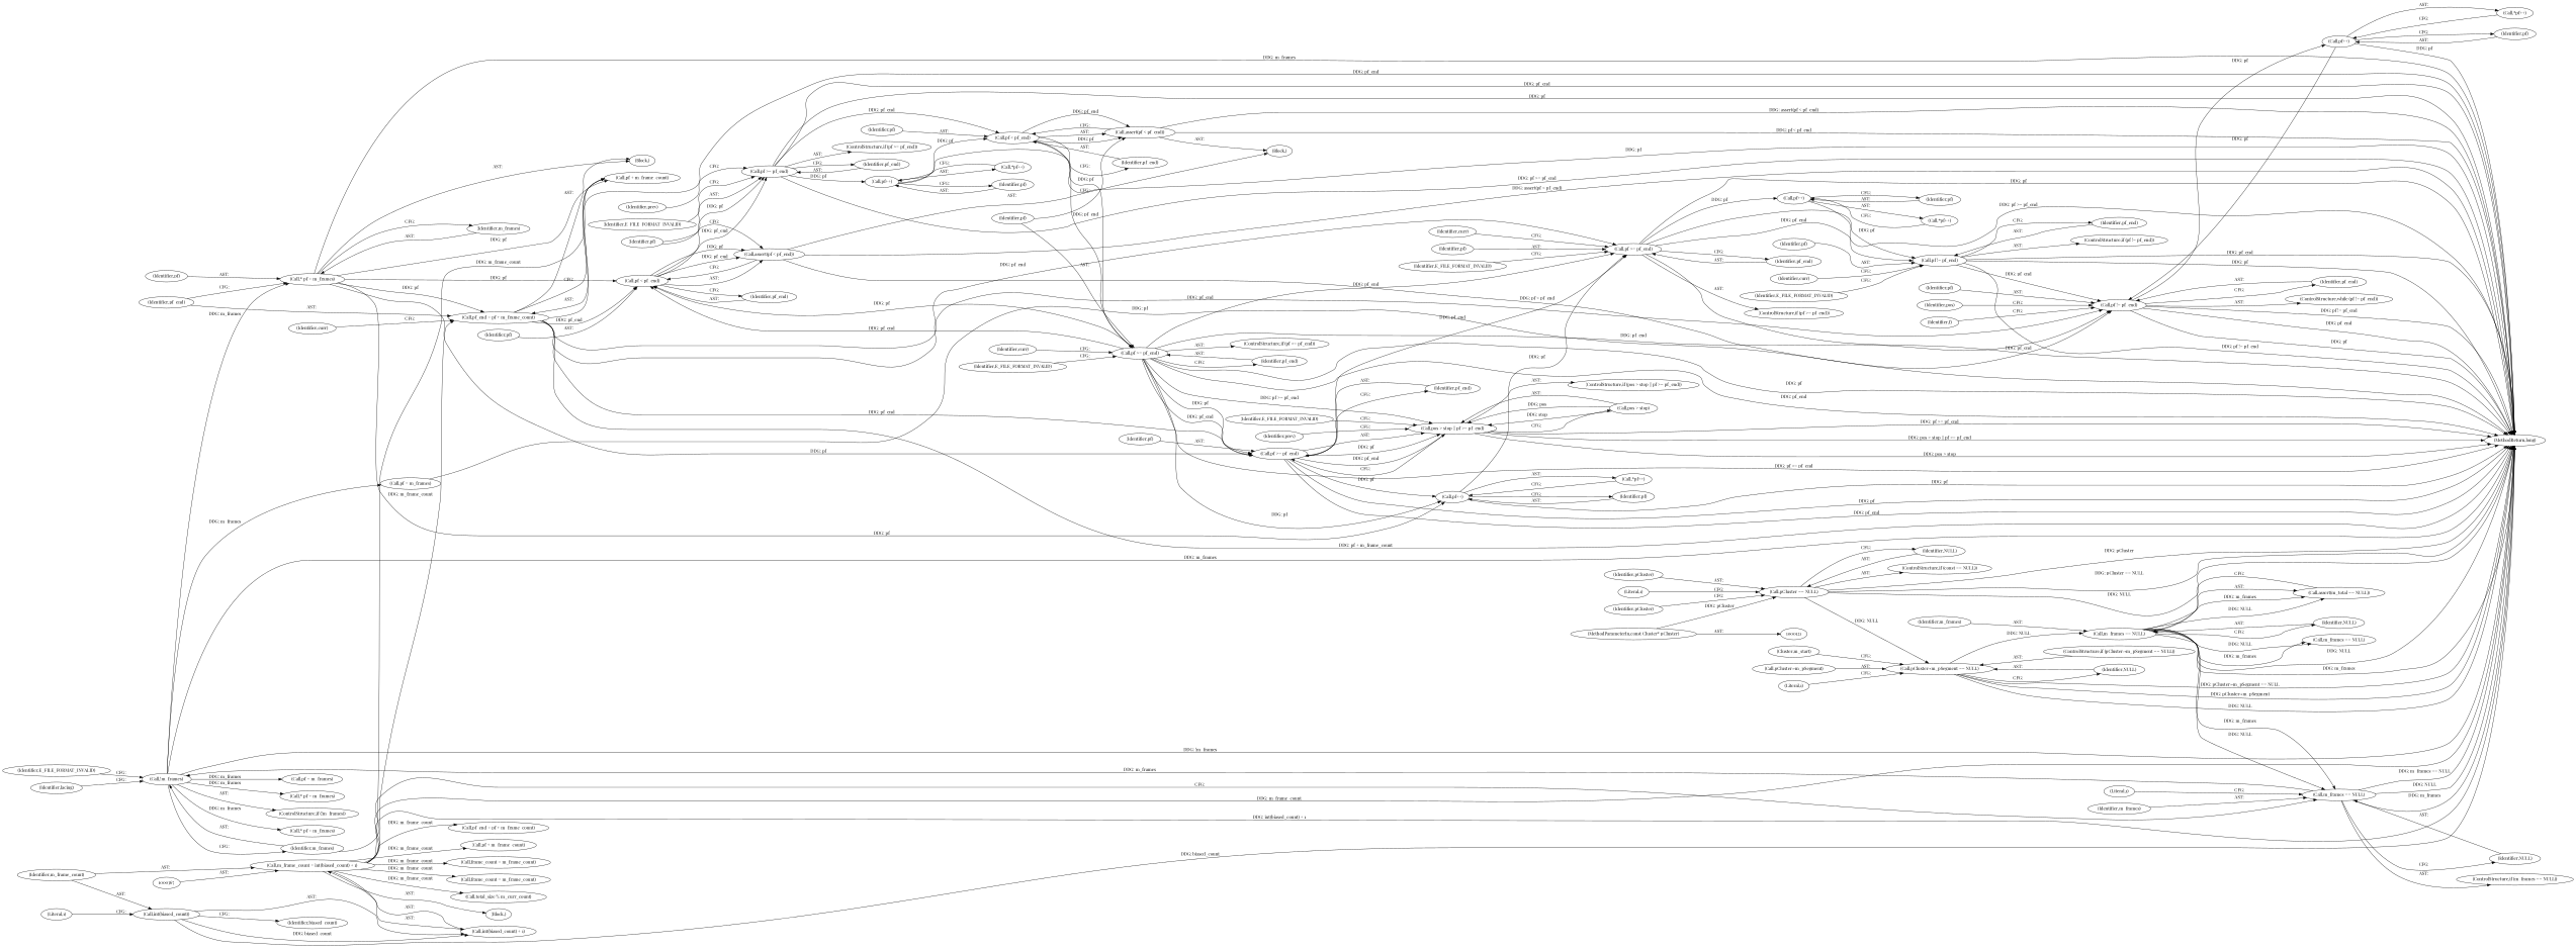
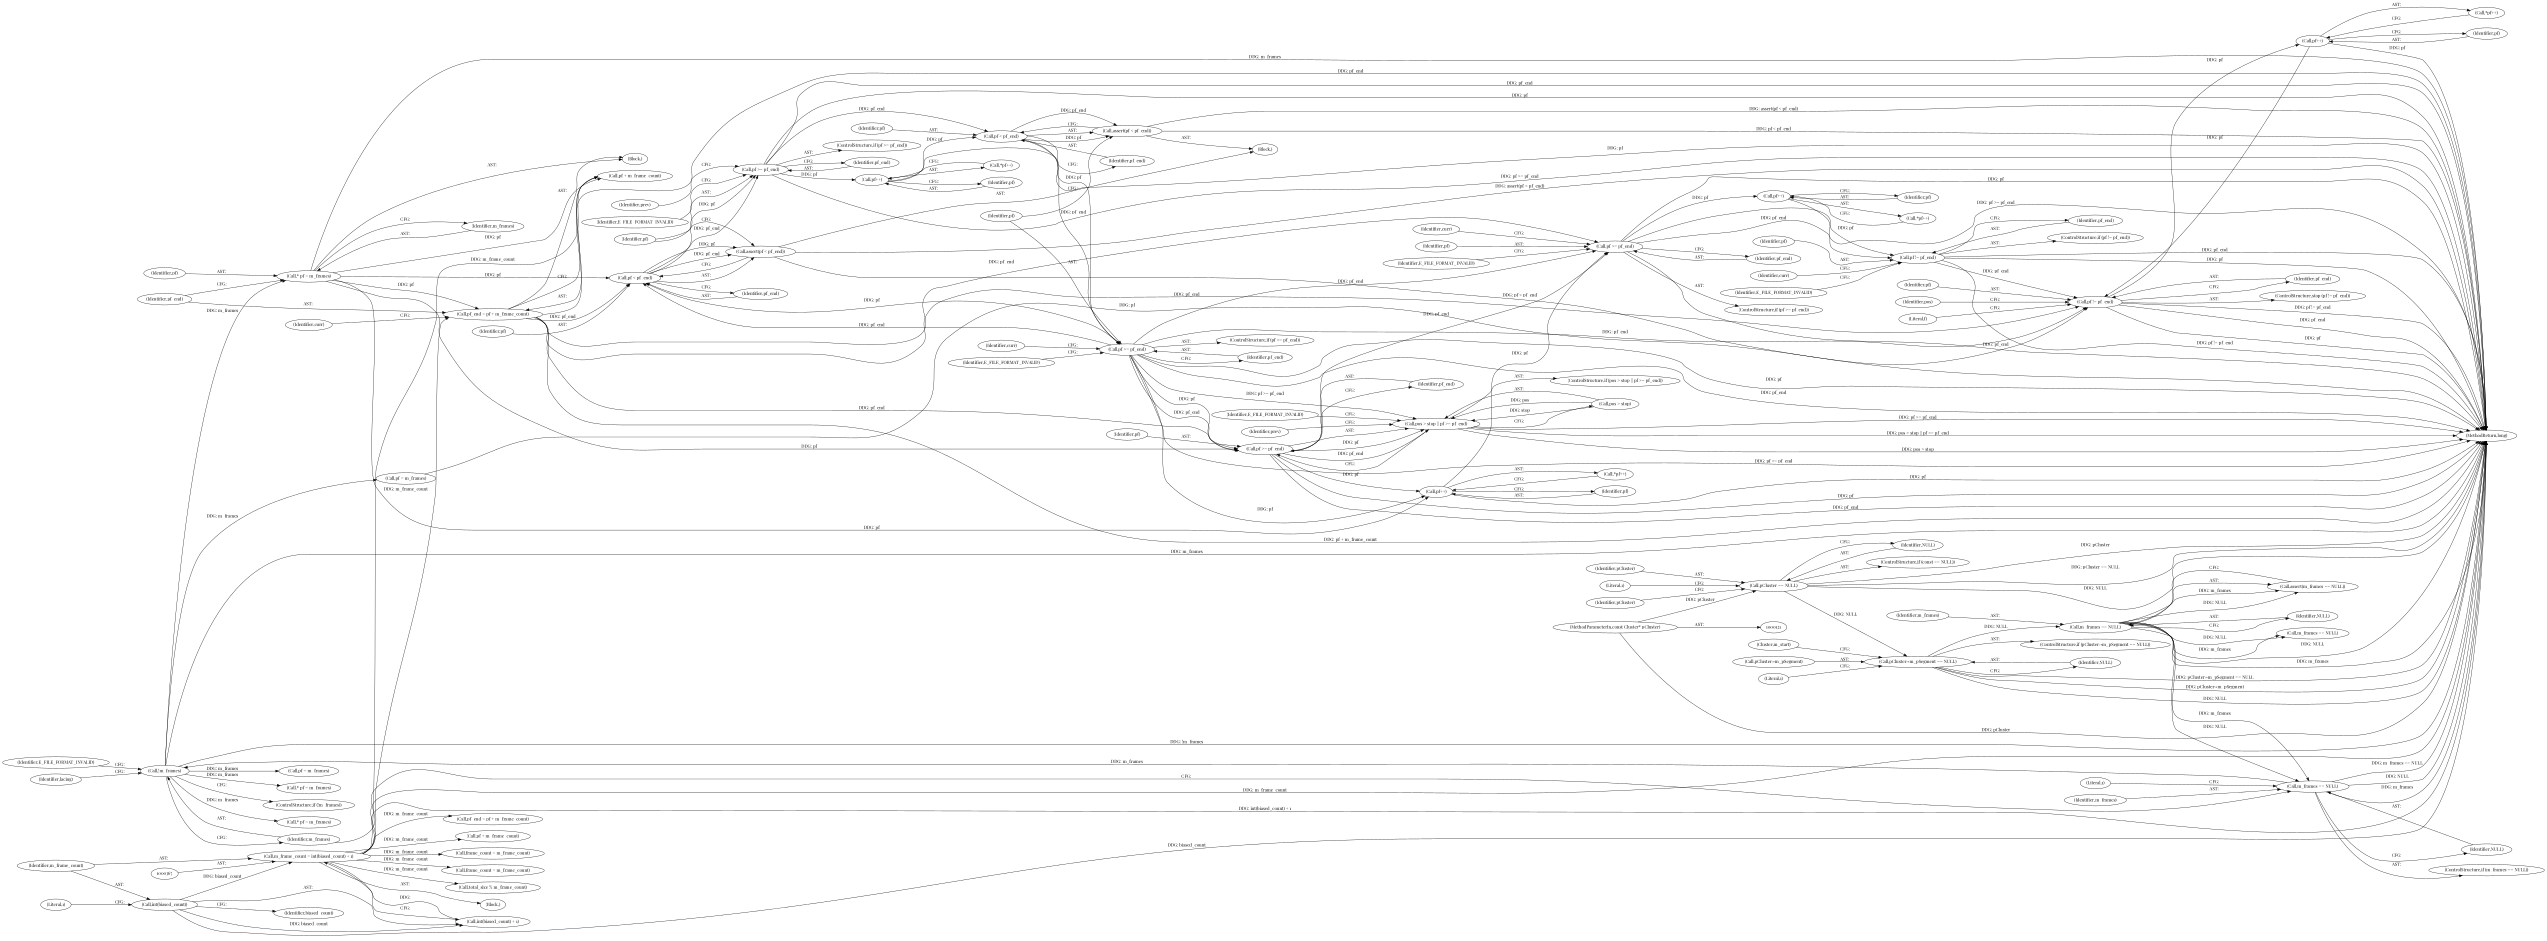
  digraph {
    fontname="Playfair Display"
    rankdir=LR
    node [fontname="Playfair Display"]
    edge [fontname="Playfair Display"]
    n1 [label="(Call,pf_end = pf + m_frame_count)"]
    n2 [label="(Call,pf < pf_end)"]
    n3 [label="(Call,pf >= pf_end)"]
    n4 [label="(Call,pf >= pf_end)"]
    n5 [label="(Call,pf != pf_end)"]
    n6 [label="(MethodReturn,long)"]
    n7 [label="(Call,pf + m_frame_count)"]
    n8 [label="(Block,)"]
    n9 [label="(Call,assert(pf < pf_end))"]
    n10 [label="(Call,pf >= pf_end)"]
    n11 [label="(Identifier,pf_end)"]
    n12 [label="(Call,pf++)"]
    n13 [label="(Call,pos > stop || pf >= pf_end)"]
    n14 [label="(Identifier,pf_end)"]
    n15 [label="(Call,pf++)"]
    n16 [label="(Call,pf != pf_end)"]
    n17 [label="(ControlStructure,if (pf >= pf_end))"]
    n18 [label="(Identifier,pf_end)"]
    n19 [label="(Call,pf++)"]
-   n20 [label="(ControlStructure,while (pf != pf_end))"]
+   n20 [label="(ControlStructure,stop (pf != pf_end))"]
    n21 [label="(Identifier,pf_end)"]
    n22 [label="(Call,* pf = m_frames)"]
    n23 [label="(Identifier,m_frames)"]
    n24 [label="(Call,*pf++)"]
    n25 [label="(Identifier,pf)"]
    n26 [label="(Call,!m_frames)"]
    n27 [label="(Call,pf = m_frames)"]
    n28 [label="(Identifier,m_frames)"]
    n29 [label="(Call,* pf = m_frames)"]
    n30 [label="(ControlStructure,if (!m_frames))"]
    n31 [label="(Call,* pf = m_frames)"]
    n32 [label="(Call,pf = m_frames)"]
    n33 [label="(Call,m_frames == NULL)"]
    n34 [label="(ControlStructure,if (m_frames == NULL))"]
    n35 [label="(Identifier,NULL)"]
    n36 [label="(Call,m_frames == NULL)"]
-   n37 [label="(Call,assert(m_total == NULL))"]
+   n37 [label="(Call,assert(m_frames == NULL))"]
    n38 [label="(Identifier,NULL)"]
    n39 [label="(Call,m_frames == NULL)"]
    n40 [label="(Call,pCluster->m_pSegment == NULL)"]
    n41 [label="(ControlStructure,if (pCluster->m_pSegment == NULL))"]
    n42 [label="(Identifier,NULL)"]
    n43 [label="(Call,pCluster == NULL)"]
    n44 [label="(ControlStructure,if (const == NULL))"]
    n45 [label="(Identifier,NULL)"]
    n46 [label="(MethodParameterIn,const Cluster* pCluster)"]
    1000121
    n48 [label="(Call,m_frame_count = int(biased_count) + 1)"]
    n49 [label="(Call,int(biased_count) + 1)"]
    n50 [label="(Block,)"]
    n51 [label="(Call,pf_end = pf + m_frame_count)"]
    n52 [label="(Call,pf + m_frame_count)"]
    n53 [label="(Call,frame_count = m_frame_count)"]
    n54 [label="(Call,frame_count = m_frame_count)"]
-   n55 [label="(Call,total_size % m_curr_count)"]
+   n55 [label="(Call,total_size % m_frame_count)"]
    n56 [label="(Call,int(biased_count))"]
    n57 [label="(Identifier,biased_count)"]
    n58 [label="(Block,)"]
    n59 [label="(Call,pf++)"]
    n60 [label="(Call,pf < pf_end)"]
    n61 [label="(ControlStructure,if (pf >= pf_end))"]
    n62 [label="(Identifier,pf_end)"]
    n63 [label="(Identifier,pf)"]
    n64 [label="(Call,*pf++)"]
    n65 [label="(Call,assert(pf < pf_end))"]
    n66 [label="(Call,pf >= pf_end)"]
    n67 [label="(Identifier,pf_end)"]
    n68 [label="(ControlStructure,if (pf >= pf_end))"]
    n69 [label="(Identifier,pf_end)"]
    n70 [label="(Call,pos > stop)"]
    n71 [label="(ControlStructure,if (pos > stop || pf >= pf_end))"]
    n72 [label="(Identifier,pf)"]
    n73 [label="(Call,*pf++)"]
    n74 [label="(Identifier,pf_end)"]
    n75 [label="(ControlStructure,if (pf != pf_end))"]
    n76 [label="(Call,*pf++)"]
    n77 [label="(Identifier,pf)"]
    n78 [label="(Call,pCluster->m_pSegment)"]
    n79 [label="(Identifier,lacing)"]
    n80 [label="(Identifier,pCluster)"]
    n81 [label="(Identifier,curr)"]
    n82 [label="(Identifier,pf_end)"]
    n83 [label="(Identifier,pf)"]
    n84 [label="(Identifier,pf)"]
    n85 [label="(Literal,1)"]
    n86 [label="(Identifier,pf)"]
    n87 [label="(Identifier,pf)"]
    n88 [label="(Identifier,pf)"]
    n89 [label="(Identifier,pf)"]
    n90 [label="(Identifier,m_frame_count)"]
    n91 [label="(Identifier,E_FILE_FORMAT_INVALID)"]
    n92 [label="(Identifier,pf)"]
    n93 [label="(Identifier,pf)"]
    n94 [label="(Identifier,pos)"]
    n95 [label="(Identifier,E_FILE_FORMAT_INVALID)"]
    n96 [label="(Identifier,E_FILE_FORMAT_INVALID)"]
    n97 [label="(Identifier,m_frames)"]
    n98 [label="(Identifier,E_FILE_FORMAT_INVALID)"]
    n99 [label="(Identifier,curr)"]
    n100 [label="(Literal,1)"]
    n101 [label="(Cluster,m_start)"]
    n102 [label="(Identifier,pCluster)"]
-   n103 [label="(Identifier,f)"]
+   n103 [label="(Literal,f)"]
    n104 [label="(Identifier,E_FILE_FORMAT_INVALID)"]
    n105 [label="(Literal,1)"]
    n106 [label="(Identifier,curr)"]
    n107 [label="(Identifier,curr)"]
    n108 [label="(Identifier,prev)"]
    n109 [label="(Identifier,E_FILE_FORMAT_INVALID)"]
    n110 [label="(Literal,1)"]
    n111 [label="(Identifier,prev)"]
    n112 [label="(Identifier,m_frames)"]
    n113 [label="(Identifier,pf)"]
    1000367
    n1 -> n2 [label="DDG: pf_end"]
    n1 -> n3 [label="DDG: pf_end"]
    n1 -> n4 [label="DDG: pf_end"]
    n1 -> n5 [label="DDG: pf_end"]
    n1 -> n6 [label="DDG: pf_end"]
    n1 -> n6 [label="DDG: pf + m_frame_count"]
    n1 -> n7 [label="CFG: "]
    n1 -> n8 [label="AST: "]
    n2 -> n9 [label="AST: "]
    n2 -> n9 [label="DDG: pf"]
    n2 -> n9 [label="DDG: pf_end"]
    n2 -> n10 [label="DDG: pf"]
    n2 -> n10 [label="DDG: pf_end"]
    n2 -> n11 [label="CFG: "]
    n3 -> n4 [label="DDG: pf_end"]
    n3 -> n6 [label="DDG: pf"]
    n3 -> n6 [label="DDG: pf_end"]
    n3 -> n12 [label="DDG: pf"]
    n3 -> n13 [label="AST: "]
    n3 -> n13 [label="DDG: pf"]
    n3 -> n13 [label="DDG: pf_end"]
    n3 -> n14 [label="CFG: "]
    n4 -> n6 [label="DDG: pf_end"]
    n4 -> n6 [label="DDG: pf"]
    n4 -> n6 [label="DDG: pf >= pf_end"]
    n4 -> n15 [label="DDG: pf"]
    n4 -> n16 [label="DDG: pf_end"]
    n4 -> n17 [label="AST: "]
    n4 -> n18 [label="CFG: "]
    n5 -> n6 [label="DDG: pf"]
    n5 -> n6 [label="DDG: pf != pf_end"]
    n5 -> n6 [label="DDG: pf_end"]
    n5 -> n19 [label="DDG: pf"]
    n5 -> n20 [label="AST: "]
    n5 -> n21 [label="CFG: "]
    n7 -> n1 [label="AST: "]
    n9 -> n2 [label="CFG: "]
    n9 -> n6 [label="DDG: assert(pf < pf_end)"]
    n9 -> n6 [label="DDG: pf < pf_end"]
    n9 -> n58 [label="AST: "]
    n10 -> n6 [label="DDG: pf >= pf_end"]
    n10 -> n6 [label="DDG: pf_end"]
    n10 -> n6 [label="DDG: pf"]
    n10 -> n59 [label="DDG: pf"]
    n10 -> n60 [label="DDG: pf_end"]
    n10 -> n61 [label="AST: "]
    n10 -> n62 [label="CFG: "]
    n11 -> n2 [label="AST: "]
    n12 -> n4 [label="DDG: pf"]
    n12 -> n6 [label="DDG: pf"]
    n12 -> n24 [label="AST: "]
    n12 -> n25 [label="CFG: "]
    n13 -> n3 [label="CFG: "]
    n13 -> n6 [label="DDG: pf >= pf_end"]
    n13 -> n6 [label="DDG: pos > stop || pf >= pf_end"]
    n13 -> n6 [label="DDG: pos > stop"]
    n13 -> n70 [label="CFG: "]
    n13 -> n71 [label="AST: "]
    n14 -> n3 [label="AST: "]
    n15 -> n16 [label="DDG: pf"]
    n15 -> n72 [label="CFG: "]
    n15 -> n73 [label="AST: "]
    n16 -> n5 [label="DDG: pf_end"]
    n16 -> n6 [label="DDG: pf != pf_end"]
    n16 -> n6 [label="DDG: pf_end"]
    n16 -> n6 [label="DDG: pf"]
    n16 -> n74 [label="CFG: "]
    n16 -> n75 [label="AST: "]
    n18 -> n4 [label="AST: "]
    n19 -> n5 [label="DDG: pf"]
    n19 -> n6 [label="DDG: pf"]
    n19 -> n76 [label="AST: "]
    n19 -> n77 [label="CFG: "]
    n21 -> n5 [label="AST: "]
    n22 -> n1 [label="DDG: pf"]
    n22 -> n2 [label="DDG: pf"]
    n22 -> n3 [label="DDG: pf"]
    n22 -> n6 [label="DDG: m_frames"]
    n22 -> n7 [label="DDG: pf"]
    n22 -> n8 [label="AST: "]
    n22 -> n12 [label="DDG: pf"]
    n22 -> n23 [label="CFG: "]
    n23 -> n22 [label="AST: "]
    n24 -> n12 [label="CFG: "]
    n25 -> n12 [label="AST: "]
    n26 -> n6 [label="DDG: m_frames"]
    n26 -> n6 [label="DDG: !m_frames"]
    n26 -> n22 [label="DDG: m_frames"]
    n26 -> n27 [label="DDG: m_frames"]
    n26 -> n28 [label="CFG: "]
    n26 -> n29 [label="DDG: m_frames"]
-   n26 -> n30 [label="AST: "]
+   n26 -> n30 [label="CFG: "]
    n26 -> n31 [label="DDG: m_frames"]
    n26 -> n32 [label="DDG: m_frames"]
    n28 -> n26 [label="AST: "]
    n28 -> n33 [label="CFG: "]
    n32 -> n5 [label="DDG: pf"]
    n33 -> n6 [label="DDG: m_frames"]
    n33 -> n6 [label="DDG: m_frames == NULL"]
    n33 -> n6 [label="DDG: NULL"]
    n33 -> n26 [label="DDG: m_frames"]
    n33 -> n34 [label="AST: "]
    n33 -> n35 [label="CFG: "]
    n35 -> n33 [label="AST: "]
    n36 -> n6 [label="DDG: NULL"]
    n36 -> n6 [label="DDG: m_frames"]
    n36 -> n33 [label="DDG: m_frames"]
    n36 -> n33 [label="DDG: NULL"]
    n36 -> n37 [label="AST: "]
    n36 -> n37 [label="DDG: m_frames"]
    n36 -> n37 [label="DDG: NULL"]
    n36 -> n38 [label="CFG: "]
    n36 -> n39 [label="DDG: m_frames"]
    n36 -> n39 [label="DDG: NULL"]
    n37 -> n36 [label="CFG: "]
    n38 -> n36 [label="AST: "]
    n40 -> n6 [label="DDG: pCluster->m_pSegment == NULL"]
    n40 -> n6 [label="DDG: pCluster->m_pSegment"]
    n40 -> n6 [label="DDG: NULL"]
    n40 -> n36 [label="DDG: NULL"]
-   n41 -> n40 [label="AST: "]
+   n40 -> n41 [label="AST: "]
    n40 -> n42 [label="CFG: "]
    n42 -> n40 [label="AST: "]
    n43 -> n6 [label="DDG: pCluster"]
    n43 -> n6 [label="DDG: pCluster == NULL"]
    n43 -> n6 [label="DDG: NULL"]
    n43 -> n40 [label="DDG: NULL"]
    n43 -> n44 [label="AST: "]
    n43 -> n45 [label="CFG: "]
    n45 -> n43 [label="AST: "]
+   n46 -> n6 [label="DDG: pCluster"]
    n46 -> n43 [label="DDG: pCluster"]
    n46 -> 1000121 [label="AST: "]
    n48 -> n1 [label="DDG: m_frame_count"]
    n48 -> n6 [label="DDG: m_frame_count"]
    n48 -> n6 [label="DDG: int(biased_count) + 1"]
    n48 -> n7 [label="DDG: m_frame_count"]
-   n48 -> n49 [label="AST: "]
+   n48 -> n49 [label="CFG: "]
    n48 -> n50 [label="AST: "]
    n48 -> n51 [label="DDG: m_frame_count"]
    n48 -> n52 [label="DDG: m_frame_count"]
    n48 -> n53 [label="DDG: m_frame_count"]
    n48 -> n54 [label="DDG: m_frame_count"]
    n48 -> n55 [label="DDG: m_frame_count"]
-   n49 -> n48 [label="AST: "]
+   n49 -> n48 [label="DDG: "]
    n56 -> n6 [label="DDG: biased_count"]
+   n56 -> n48 [label="DDG: biased_count"]
    n56 -> n49 [label="AST: "]
    n56 -> n49 [label="DDG: biased_count"]
    n56 -> n57 [label="CFG: "]
    n59 -> n6 [label="DDG: pf"]
    n59 -> n60 [label="DDG: pf"]
    n59 -> n63 [label="CFG: "]
    n59 -> n64 [label="AST: "]
    n60 -> n65 [label="AST: "]
    n60 -> n65 [label="DDG: pf"]
    n60 -> n65 [label="DDG: pf_end"]
    n60 -> n66 [label="DDG: pf"]
    n60 -> n66 [label="DDG: pf_end"]
    n60 -> n67 [label="CFG: "]
    n62 -> n10 [label="AST: "]
    n63 -> n59 [label="AST: "]
    n64 -> n59 [label="CFG: "]
    n65 -> n6 [label="DDG: assert(pf < pf_end)"]
    n65 -> n6 [label="DDG: pf < pf_end"]
    n65 -> n58 [label="AST: "]
    n65 -> n60 [label="CFG: "]
    n66 -> n2 [label="DDG: pf"]
    n66 -> n2 [label="DDG: pf_end"]
    n66 -> n3 [label="DDG: pf"]
    n66 -> n3 [label="DDG: pf_end"]
    n66 -> n4 [label="DDG: pf_end"]
    n66 -> n5 [label="DDG: pf_end"]
    n66 -> n6 [label="DDG: pf >= pf_end"]
    n66 -> n6 [label="DDG: pf"]
    n66 -> n6 [label="DDG: pf_end"]
    n66 -> n12 [label="DDG: pf"]
    n66 -> n13 [label="DDG: pf >= pf_end"]
    n66 -> n68 [label="AST: "]
    n66 -> n69 [label="CFG: "]
    n67 -> n60 [label="AST: "]
    n69 -> n66 [label="AST: "]
    n70 -> n13 [label="AST: "]
    n70 -> n13 [label="DDG: pos"]
    n70 -> n13 [label="DDG: stop"]
    n72 -> n15 [label="AST: "]
    n73 -> n15 [label="CFG: "]
    n74 -> n16 [label="AST: "]
    n76 -> n19 [label="CFG: "]
    n77 -> n19 [label="AST: "]
    n78 -> n40 [label="AST: "]
    n79 -> n26 [label="CFG: "]
    n80 -> n43 [label="CFG: "]
    n81 -> n4 [label="CFG: "]
    n82 -> n1 [label="AST: "]
    n82 -> n22 [label="CFG: "]
    n83 -> n9 [label="CFG: "]
    n83 -> n10 [label="AST: "]
    n84 -> n22 [label="AST: "]
    n85 -> n40 [label="CFG: "]
    n86 -> n4 [label="AST: "]
    n87 -> n65 [label="CFG: "]
    n87 -> n66 [label="AST: "]
    n88 -> n16 [label="AST: "]
    n89 -> n3 [label="AST: "]
    n90 -> n48 [label="AST: "]
    n90 -> n56 [label="AST: "]
    n91 -> n13 [label="CFG: "]
    n92 -> n60 [label="AST: "]
    n93 -> n5 [label="AST: "]
    n94 -> n5 [label="CFG: "]
    n95 -> n4 [label="CFG: "]
    n96 -> n26 [label="CFG: "]
    n97 -> n36 [label="AST: "]
    n98 -> n10 [label="CFG: "]
    n99 -> n16 [label="CFG: "]
    n100 -> n33 [label="CFG: "]
    n101 -> n40 [label="CFG: "]
    n102 -> n43 [label="AST: "]
    n103 -> n5 [label="CFG: "]
    n104 -> n16 [label="CFG: "]
    n105 -> n56 [label="CFG: "]
    n106 -> n1 [label="CFG: "]
    n107 -> n66 [label="CFG: "]
    n108 -> n13 [label="CFG: "]
    n109 -> n66 [label="CFG: "]
    n110 -> n43 [label="CFG: "]
    n111 -> n10 [label="CFG: "]
    n112 -> n33 [label="AST: "]
    n113 -> n2 [label="AST: "]
    1000367 -> n48 [label="AST: "]
  }
